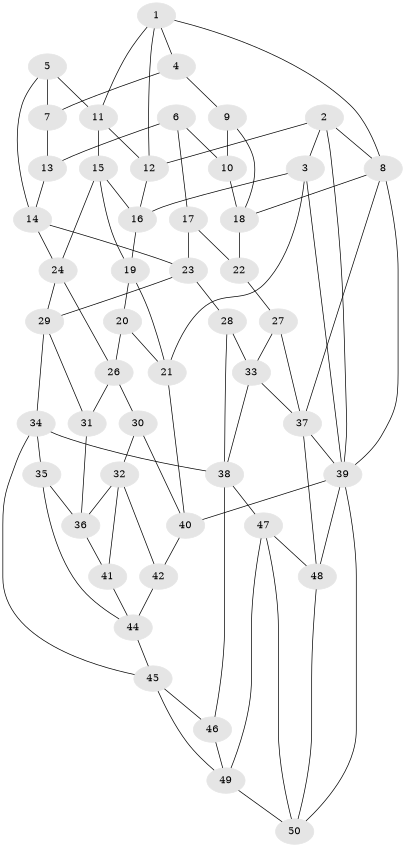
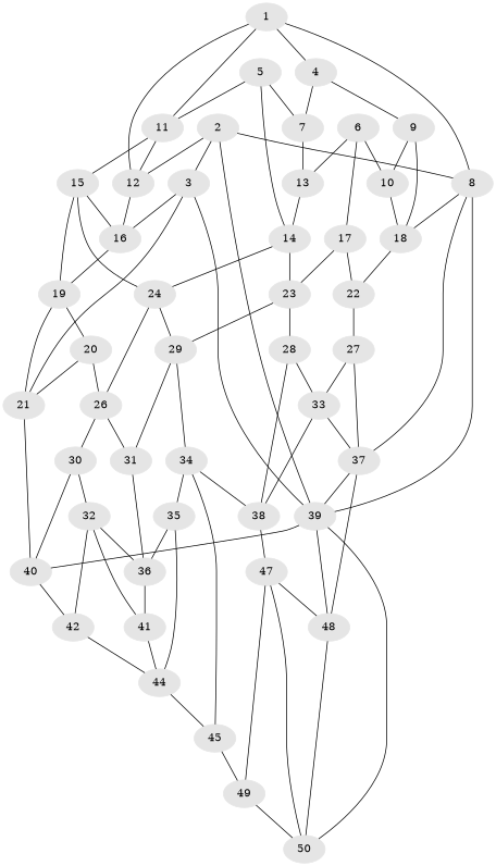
  graph {
    node [color=gray90 style=filled]
    edge [weight=1.0]
    1
    4
    8
    11
    12
    7
    9
    39
    18
    37
    15
    16
    2
    3
    21
    40
    48
    50
    19
    13
    10
    5
    14
    23
    24
    6
    17
    22
    28
    29
    26
    20
    27
    30
    31
    42
    33
    38
    34
    32
    36
-   46
    47
    35
    45
    41
    44
    49
    1 -- 4
    1 -- 8
    1 -- 11
    1 -- 12
    4 -- 7
    4 -- 9
    8 -- 39
    8 -- 18
    8 -- 37
    11 -- 12
    11 -- 15
    12 -- 16
    7 -- 13
    9 -- 18
    9 -- 10 [weight=2.0]
    39 -- 40 [weight=2.0]
    39 -- 48
    39 -- 50
    18 -- 22
    37 -- 39
    37 -- 48
    15 -- 16
    15 -- 19
    15 -- 24
    16 -- 19
    2 -- 8
    2 -- 12
    2 -- 39
    2 -- 3
    3 -- 39
    3 -- 16
    3 -- 21
    21 -- 40
    40 -- 42
    48 -- 50
    19 -- 21
    19 -- 20
    13 -- 14
    10 -- 18
    5 -- 11
    5 -- 7 [weight=2.0]
    5 -- 14
    14 -- 23
    14 -- 24
    23 -- 28
    23 -- 29
    24 -- 29
    24 -- 26
    6 -- 13 [weight=2.0]
    6 -- 10
    6 -- 17
    17 -- 23
    17 -- 22
    22 -- 27
    28 -- 33
    28 -- 38
    29 -- 31
    29 -- 34
    26 -- 30
    26 -- 31
    20 -- 21
    20 -- 26
    27 -- 37
    27 -- 33
    30 -- 40
    30 -- 32
    31 -- 36
    42 -- 44
    33 -- 37
    33 -- 38
-   38 -- 46 [weight=2.0]
    38 -- 47
    34 -- 38
    34 -- 35
    34 -- 45
    32 -- 42
    32 -- 36
    32 -- 41
    36 -- 41
-   46 -- 49
    47 -- 48
    47 -- 50
    47 -- 49
    35 -- 36
    35 -- 44
-   45 -- 46
    45 -- 49
    41 -- 44
    44 -- 45
    49 -- 50
  }
